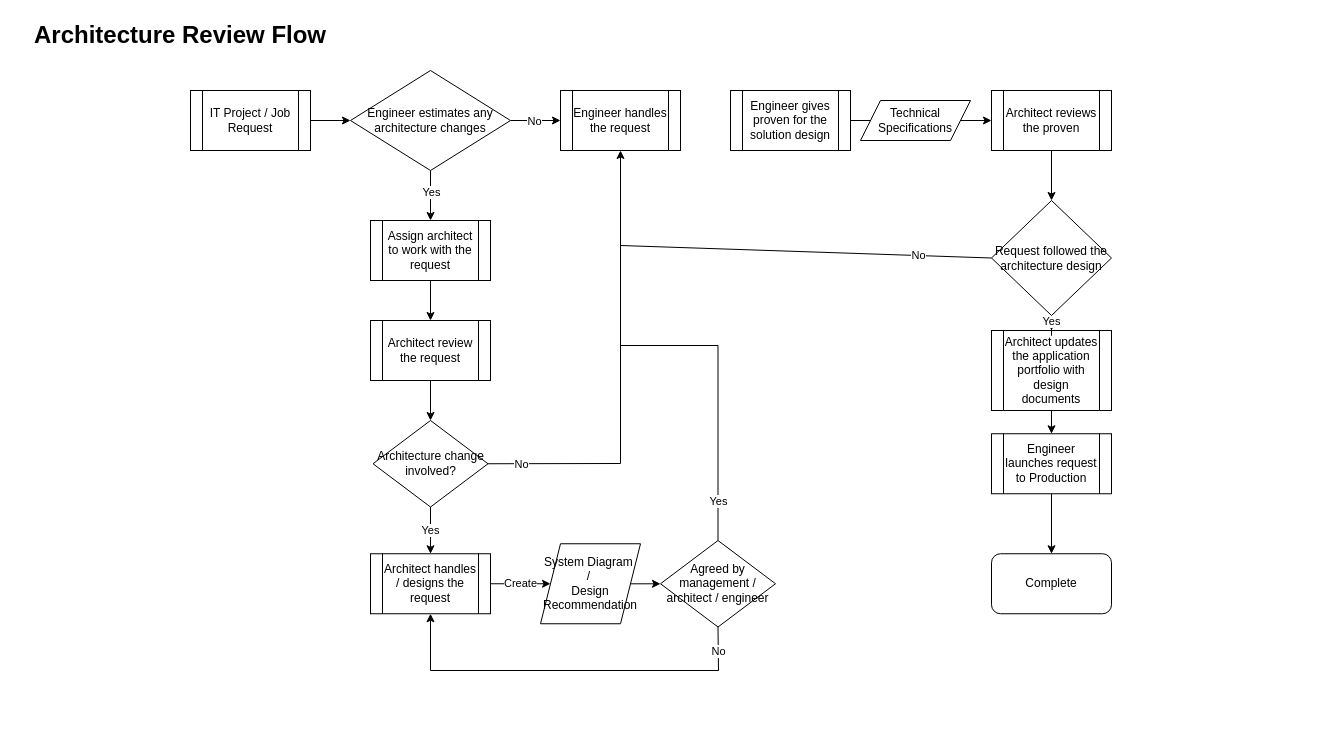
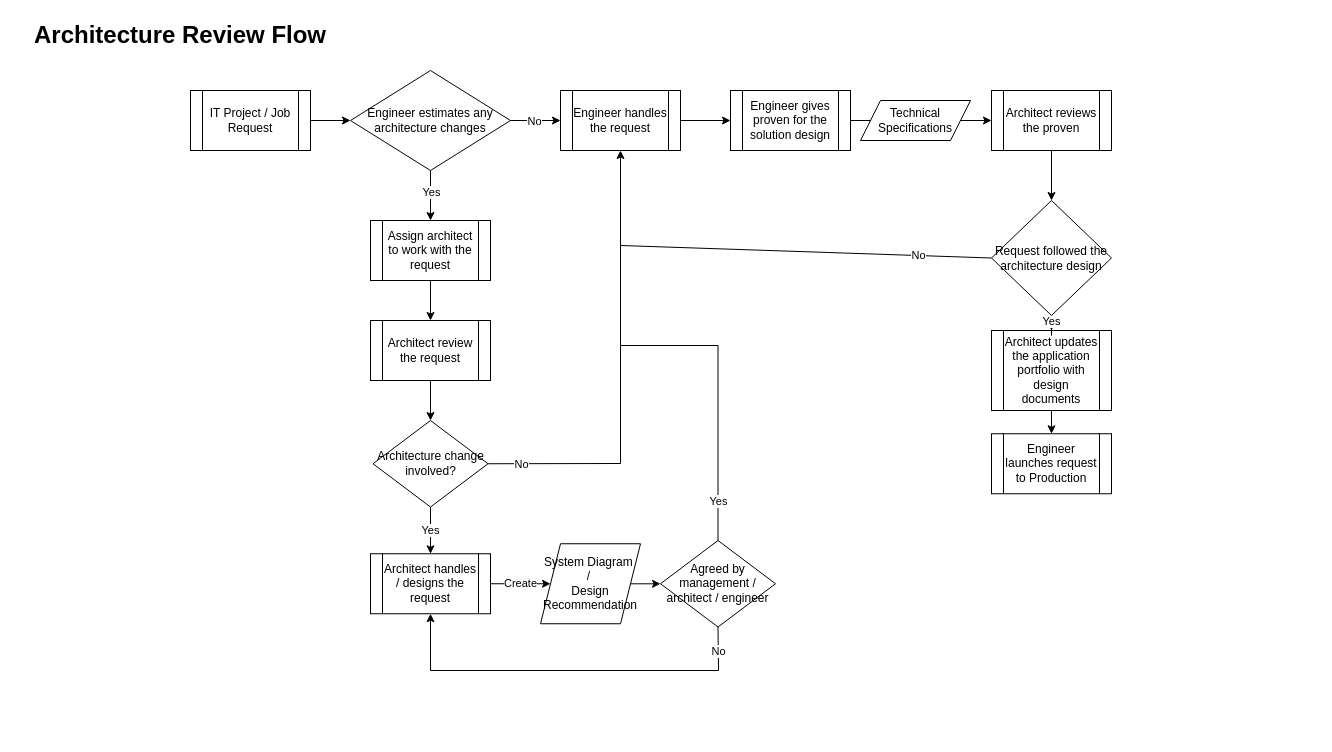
  <mxCell id="0" />
  <mxCell id="1" parent="0" />
  <mxCell id="2" value="" style="edgeStyle=orthogonalEdgeStyle;rounded=0;orthogonalLoop=1;jettySize=auto;html=1;" edge="1" parent="1" source="3" target="8"><mxGeometry relative="1" as="geometry" /></mxCell>
  <mxCell id="3" value="IT Project / Job Request" style="shape=process;whiteSpace=wrap;html=1;backgroundOutline=1;fontStyle=0" parent="1" vertex="1"><mxGeometry x="190" y="90" width="120" height="60" as="geometry" /></mxCell>
  <mxCell id="4" value="" style="edgeStyle=orthogonalEdgeStyle;rounded=0;orthogonalLoop=1;jettySize=auto;html=1;" edge="1" parent="1" source="8" target="10"><mxGeometry relative="1" as="geometry" /></mxCell>
  <mxCell id="5" value="Yes" style="edgeLabel;html=1;align=center;verticalAlign=middle;resizable=0;points=[];" vertex="1" connectable="0" parent="4"><mxGeometry x="-0.16" relative="1" as="geometry"><mxPoint as="offset" /></mxGeometry></mxCell>
  <mxCell id="6" value="" style="edgeStyle=orthogonalEdgeStyle;rounded=0;orthogonalLoop=1;jettySize=auto;html=1;" edge="1" parent="1" source="8" target="21"><mxGeometry relative="1" as="geometry" /></mxCell>
  <mxCell id="7" value="No" style="edgeLabel;html=1;align=center;verticalAlign=middle;resizable=0;points=[];" vertex="1" connectable="0" parent="6"><mxGeometry x="-0.08" relative="1" as="geometry"><mxPoint as="offset" /></mxGeometry></mxCell>
  <mxCell id="8" value="Engineer estimates any architecture changes" style="rhombus;whiteSpace=wrap;html=1;strokeColor=default;align=center;verticalAlign=middle;fontFamily=Helvetica;fontSize=12;fontColor=default;fillColor=default;" vertex="1" parent="1"><mxGeometry x="350" y="70" width="160" height="100" as="geometry" /></mxCell>
  <mxCell id="9" value="" style="edgeStyle=orthogonalEdgeStyle;rounded=0;orthogonalLoop=1;jettySize=auto;html=1;" edge="1" parent="1" source="10" target="12"><mxGeometry relative="1" as="geometry" /></mxCell>
  <mxCell id="10" value="Assign architect to work with the request" style="shape=process;whiteSpace=wrap;html=1;backgroundOutline=1;fontStyle=0" vertex="1" parent="1"><mxGeometry x="370" y="220" width="120" height="60" as="geometry" /></mxCell>
  <mxCell id="11" value="" style="edgeStyle=orthogonalEdgeStyle;rounded=0;orthogonalLoop=1;jettySize=auto;html=1;" edge="1" parent="1" source="12" target="14"><mxGeometry relative="1" as="geometry" /></mxCell>
  <mxCell id="12" value="Architect review the request" style="shape=process;whiteSpace=wrap;html=1;backgroundOutline=1;fontStyle=0" vertex="1" parent="1"><mxGeometry x="370" y="320" width="120" height="60" as="geometry" /></mxCell>
  <mxCell id="13" value="Yes" style="edgeStyle=orthogonalEdgeStyle;rounded=0;orthogonalLoop=1;jettySize=auto;html=1;" edge="1" parent="1" source="14" target="16"><mxGeometry relative="1" as="geometry" /></mxCell>
  <mxCell id="14" value="Architecture change involved?" style="rhombus;whiteSpace=wrap;html=1;strokeColor=default;align=center;verticalAlign=middle;fontFamily=Helvetica;fontSize=12;fontColor=default;fillColor=default;" vertex="1" parent="1"><mxGeometry x="372.5" y="420" width="115" height="86.5" as="geometry" /></mxCell>
  <mxCell id="15" value="" style="edgeStyle=orthogonalEdgeStyle;rounded=0;orthogonalLoop=1;jettySize=auto;html=1;" edge="1" parent="1" source="36" target="19"><mxGeometry relative="1" as="geometry" /></mxCell>
  <mxCell id="16" value="Architect handles / designs the request" style="shape=process;whiteSpace=wrap;html=1;backgroundOutline=1;fontStyle=0" vertex="1" parent="1"><mxGeometry x="370" y="553.25" width="120" height="60" as="geometry" /></mxCell>
  <mxCell id="17" value="" style="edgeStyle=orthogonalEdgeStyle;rounded=0;orthogonalLoop=1;jettySize=auto;html=1;" edge="1" parent="1" source="19" target="21"><mxGeometry relative="1" as="geometry" /></mxCell>
  <mxCell id="18" value="Yes" style="edgeLabel;html=1;align=center;verticalAlign=middle;resizable=0;points=[];" vertex="1" connectable="0" parent="17"><mxGeometry x="-0.836" relative="1" as="geometry"><mxPoint as="offset" /></mxGeometry></mxCell>
  <mxCell id="19" value="Agreed by management / architect / engineer" style="rhombus;whiteSpace=wrap;html=1;strokeColor=default;align=center;verticalAlign=middle;fontFamily=Helvetica;fontSize=12;fontColor=default;fillColor=default;" vertex="1" parent="1"><mxGeometry x="660" y="540" width="115" height="86.5" as="geometry" /></mxCell>
+ <mxCell id="20" value="" style="edgeStyle=orthogonalEdgeStyle;rounded=0;orthogonalLoop=1;jettySize=auto;html=1;" edge="1" parent="1" source="21" target="23"><mxGeometry relative="1" as="geometry" /></mxCell>
  <mxCell id="21" value="Engineer handles the request" style="shape=process;whiteSpace=wrap;html=1;backgroundOutline=1;fontStyle=0" vertex="1" parent="1"><mxGeometry x="560" y="90" width="120" height="60" as="geometry" /></mxCell>
  <mxCell id="22" value="" style="edgeStyle=orthogonalEdgeStyle;rounded=0;orthogonalLoop=1;jettySize=auto;html=1;" edge="1" parent="1" source="23" target="25"><mxGeometry relative="1" as="geometry" /></mxCell>
  <mxCell id="23" value="Engineer gives proven for the solution design" style="shape=process;whiteSpace=wrap;html=1;backgroundOutline=1;fontStyle=0" vertex="1" parent="1"><mxGeometry x="730" y="90" width="120" height="60" as="geometry" /></mxCell>
  <mxCell id="24" value="" style="edgeStyle=orthogonalEdgeStyle;rounded=0;orthogonalLoop=1;jettySize=auto;html=1;" edge="1" parent="1" source="25" target="30"><mxGeometry relative="1" as="geometry" /></mxCell>
  <mxCell id="25" value="Architect reviews the proven" style="shape=process;whiteSpace=wrap;html=1;backgroundOutline=1;fontStyle=0" vertex="1" parent="1"><mxGeometry x="991" y="90" width="120" height="60" as="geometry" /></mxCell>
  <mxCell id="26" value="" style="edgeStyle=orthogonalEdgeStyle;rounded=0;orthogonalLoop=1;jettySize=auto;html=1;" edge="1" parent="1" source="27" target="40"><mxGeometry relative="1" as="geometry" /></mxCell>
  <mxCell id="27" value="Architect updates the application portfolio with design documents" style="shape=process;whiteSpace=wrap;html=1;backgroundOutline=1;fontStyle=0" vertex="1" parent="1"><mxGeometry x="991" y="330" width="120" height="80" as="geometry" /></mxCell>
  <mxCell id="28" value="" style="edgeStyle=orthogonalEdgeStyle;rounded=0;orthogonalLoop=1;jettySize=auto;html=1;" edge="1" parent="1" source="30" target="27"><mxGeometry relative="1" as="geometry" /></mxCell>
  <mxCell id="29" value="Yes" style="edgeLabel;html=1;align=center;verticalAlign=middle;resizable=0;points=[];" vertex="1" connectable="0" parent="28"><mxGeometry x="0.073" y="1" relative="1" as="geometry"><mxPoint as="offset" /></mxGeometry></mxCell>
  <mxCell id="30" value="Request followed the architecture design" style="rhombus;whiteSpace=wrap;html=1;strokeColor=default;align=center;verticalAlign=middle;fontFamily=Helvetica;fontSize=12;fontColor=default;fillColor=default;" vertex="1" parent="1"><mxGeometry x="991" y="200" width="120" height="115" as="geometry" /></mxCell>
- <mxCell id="31" value="Complete" style="rounded=1;whiteSpace=wrap;html=1;" vertex="1" parent="1"><mxGeometry x="991" y="553.25" width="120" height="60" as="geometry" /></mxCell>
  <mxCell id="32" value="Architecture Review Flow" style="text;html=1;align=center;verticalAlign=middle;whiteSpace=wrap;rounded=0;fontSize=24;fontStyle=1" vertex="1" parent="1"><mxGeometry x="20" y="20" width="320" height="30" as="geometry" /></mxCell>
  <mxCell id="33" value="" style="endArrow=classic;html=1;rounded=0;exitX=0.5;exitY=1;exitDx=0;exitDy=0;entryX=0.5;entryY=1;entryDx=0;entryDy=0;" edge="1" parent="1" source="19" target="16"><mxGeometry width="50" height="50" relative="1" as="geometry"><mxPoint x="660" y="663.25" as="sourcePoint" /><mxPoint x="470" y="650" as="targetPoint" /><Array as="points"><mxPoint x="718" y="670" /><mxPoint x="430" y="670" /></Array></mxGeometry></mxCell>
  <mxCell id="34" value="No" style="edgeLabel;html=1;align=center;verticalAlign=middle;resizable=0;points=[];" vertex="1" connectable="0" parent="33"><mxGeometry x="-0.824" y="1" relative="1" as="geometry"><mxPoint x="-1" y="-10" as="offset" /></mxGeometry></mxCell>
  <mxCell id="35" value="Create" style="edgeStyle=orthogonalEdgeStyle;rounded=0;orthogonalLoop=1;jettySize=auto;html=1;" edge="1" parent="1" source="16" target="36"><mxGeometry relative="1" as="geometry"><mxPoint x="490" y="583" as="sourcePoint" /><mxPoint x="660" y="583" as="targetPoint" /></mxGeometry></mxCell>
  <mxCell id="36" value="System&amp;nbsp;&lt;span style=&quot;background-color: transparent;&quot;&gt;Diagram&amp;nbsp;&lt;/span&gt;&lt;div&gt;&lt;span style=&quot;background-color: transparent;&quot;&gt;/&amp;nbsp;&lt;/span&gt;&lt;/div&gt;&lt;div&gt;&lt;span style=&quot;background-color: transparent;&quot;&gt;Design&lt;/span&gt;&lt;div&gt;Recommendation&lt;/div&gt;&lt;/div&gt;" style="shape=parallelogram;perimeter=parallelogramPerimeter;whiteSpace=wrap;html=1;fixedSize=1;" vertex="1" parent="1"><mxGeometry x="540" y="543.25" width="100" height="80" as="geometry" /></mxCell>
  <mxCell id="37" value="" style="endArrow=none;html=1;rounded=0;entryX=0;entryY=0.5;entryDx=0;entryDy=0;" edge="1" parent="1" target="30"><mxGeometry width="50" height="50" relative="1" as="geometry"><mxPoint x="620" y="245" as="sourcePoint" /><mxPoint x="820" y="270" as="targetPoint" /></mxGeometry></mxCell>
  <mxCell id="38" value="No" style="edgeLabel;html=1;align=center;verticalAlign=middle;resizable=0;points=[];" vertex="1" connectable="0" parent="37"><mxGeometry x="0.486" y="-3" relative="1" as="geometry"><mxPoint x="22" y="-3" as="offset" /></mxGeometry></mxCell>
- <mxCell id="39" value="" style="edgeStyle=orthogonalEdgeStyle;rounded=0;orthogonalLoop=1;jettySize=auto;html=1;" edge="1" parent="1" source="40" target="31"><mxGeometry relative="1" as="geometry" /></mxCell>
  <mxCell id="40" value="Engineer launches request to Production" style="shape=process;whiteSpace=wrap;html=1;backgroundOutline=1;fontStyle=0" vertex="1" parent="1"><mxGeometry x="991" y="433.25" width="120" height="60" as="geometry" /></mxCell>
  <mxCell id="41" value="" style="endArrow=none;html=1;rounded=0;exitX=1;exitY=0.5;exitDx=0;exitDy=0;" edge="1" parent="1" source="14"><mxGeometry width="50" height="50" relative="1" as="geometry"><mxPoint x="660" y="400" as="sourcePoint" /><mxPoint x="620" y="340" as="targetPoint" /><Array as="points"><mxPoint x="620" y="463" /></Array></mxGeometry></mxCell>
  <mxCell id="42" value="No" style="edgeLabel;html=1;align=center;verticalAlign=middle;resizable=0;points=[];" vertex="1" connectable="0" parent="41"><mxGeometry x="-0.816" y="-3" relative="1" as="geometry"><mxPoint x="9" y="-3" as="offset" /></mxGeometry></mxCell>
  <mxCell id="43" value="Technical Specifications" style="shape=parallelogram;perimeter=parallelogramPerimeter;whiteSpace=wrap;html=1;fixedSize=1;" vertex="1" parent="1"><mxGeometry x="860" y="100" width="110" height="40" as="geometry" /></mxCell>
  <mxCell id="44" value="" style="rounded=0;whiteSpace=wrap;html=1;fontColor=default;strokeColor=none;" vertex="1" parent="1"><mxGeometry x="1190" y="40" width="120" height="690" as="geometry" /></mxCell>
